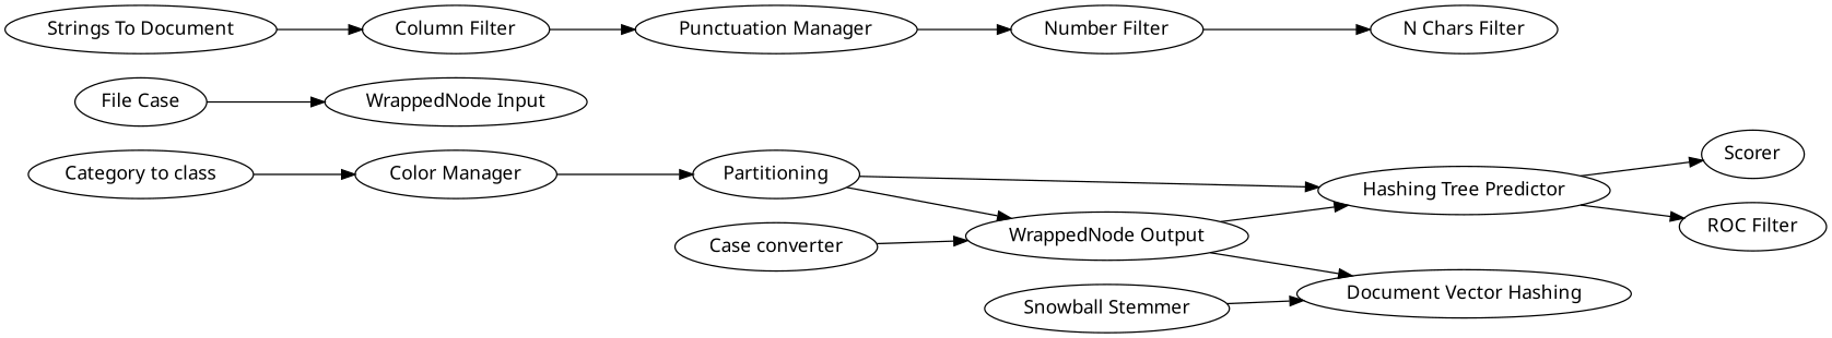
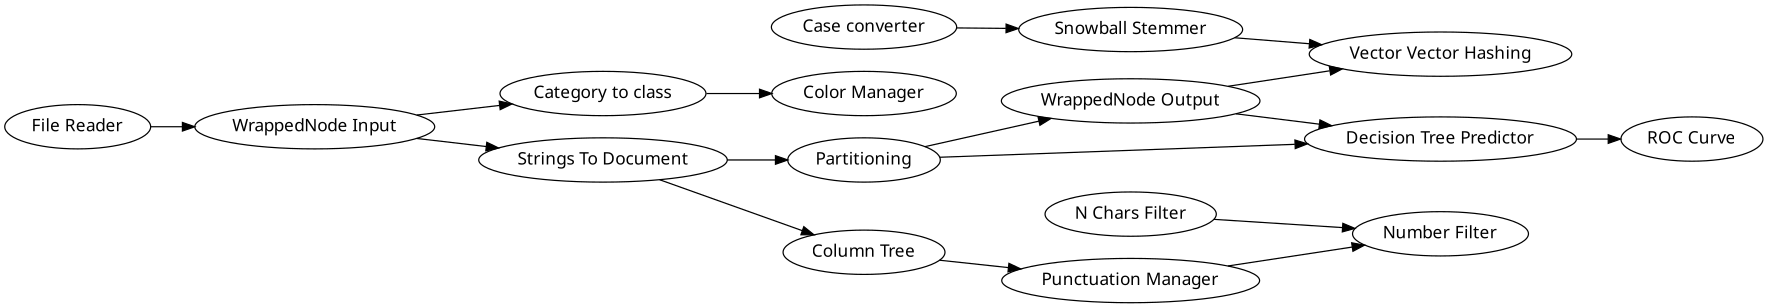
  digraph {
    fontname="Noto Sans"
    rankdir=LR
    node [fontname="Noto Sans"]
    edge [fontname="Noto Sans"]
    n1 [label="Category to class"]
    n2 [label="Color Manager"]
    n3 [label=Partitioning]
-   n4 [label="Hashing Tree Predictor"]
+   n4 [label="Decision Tree Predictor"]
    n5 [label="WrappedNode Output"]
-   n6 [label=Scorer]
-   n7 [label="ROC Filter"]
-   n8 [label="Document Vector Hashing"]
-   n9 [label="File Case"]
+   n7 [label="ROC Curve"]
+   n8 [label="Vector Vector Hashing"]
+   n9 [label="File Reader"]
    n10 [label="WrappedNode Input"]
    n11 [label="Strings To Document"]
-   n12 [label="Column Filter"]
+   n12 [label="Column Tree"]
    n13 [label="Punctuation Manager"]
    n14 [label="Number Filter"]
    n15 [label="N Chars Filter"]
    n16 [label="Case converter"]
    n17 [label="Snowball Stemmer"]
    n1 -> n2
-   n2 -> n3
+   n11 -> n3
    n3 -> n4
    n3 -> n5
-   n4 -> n6
    n4 -> n7
    n5 -> n4
    n5 -> n8
    n9 -> n10
+   n10 -> n1
+   n10 -> n11
    n11 -> n12
    n12 -> n13
    n13 -> n14
-   n14 -> n15
-   n16 -> n5
+   n15 -> n14
+   n16 -> n17
    n17 -> n8
  }
